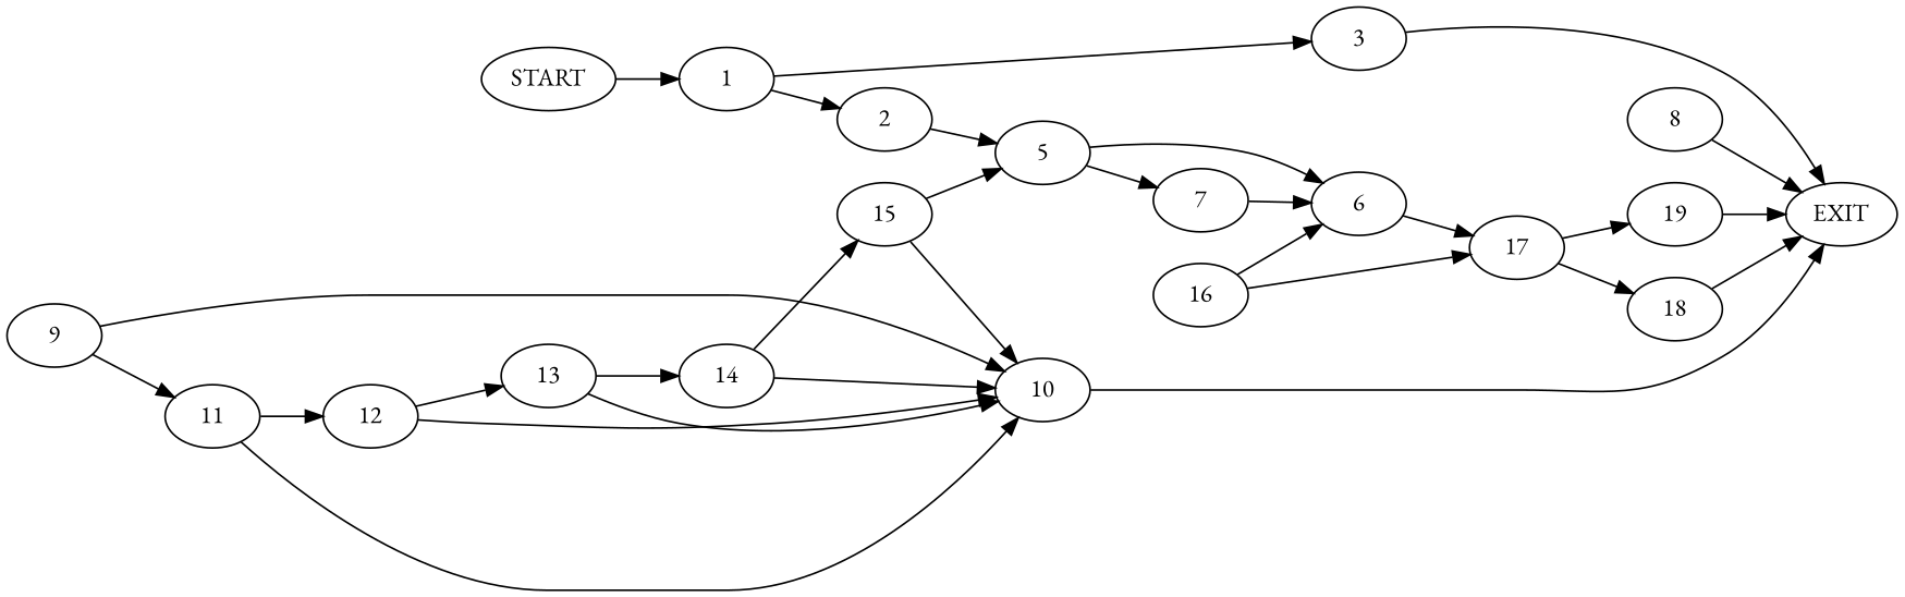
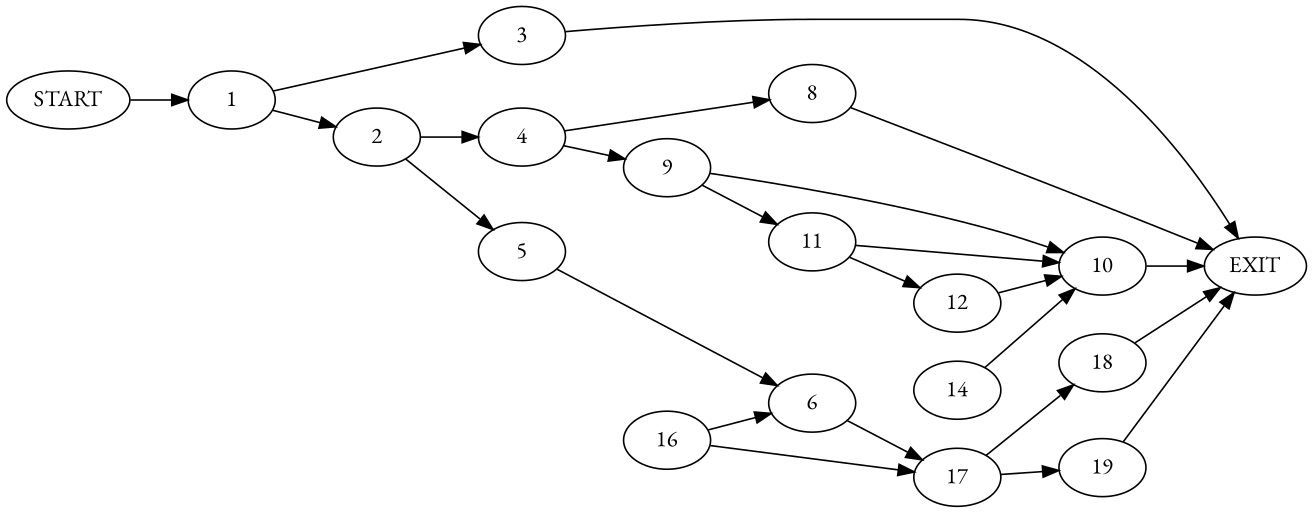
  digraph {
    fontname="EB Garamond"
    rankdir=LR
    node [fontname="EB Garamond"]
    edge [fontname="EB Garamond"]
    n1 [label=START]
    1
    2
    3
    n5 [label=EXIT]
+   4
    5
    8
    9
    6
-   7
    10
    11
    17
    16
    18
    19
    12
-   13
    14
-   15
    n1 -> 1
    1 -> 2
    1 -> 3
+   2 -> 4
    2 -> 5
    3 -> n5
+   4 -> 8
+   4 -> 9
    5 -> 6
-   5 -> 7
    8 -> n5
    9 -> 10
    9 -> 11
    6 -> 17
-   7 -> 6
    10 -> n5
    11 -> 10
    11 -> 12
    17 -> 18
    17 -> 19
    16 -> 6
    16 -> 17
    18 -> n5
    19 -> n5
    12 -> 10
-   12 -> 13
-   13 -> 10
-   13 -> 14
    14 -> 10
-   14 -> 15
-   15 -> 5
-   15 -> 10
  }
